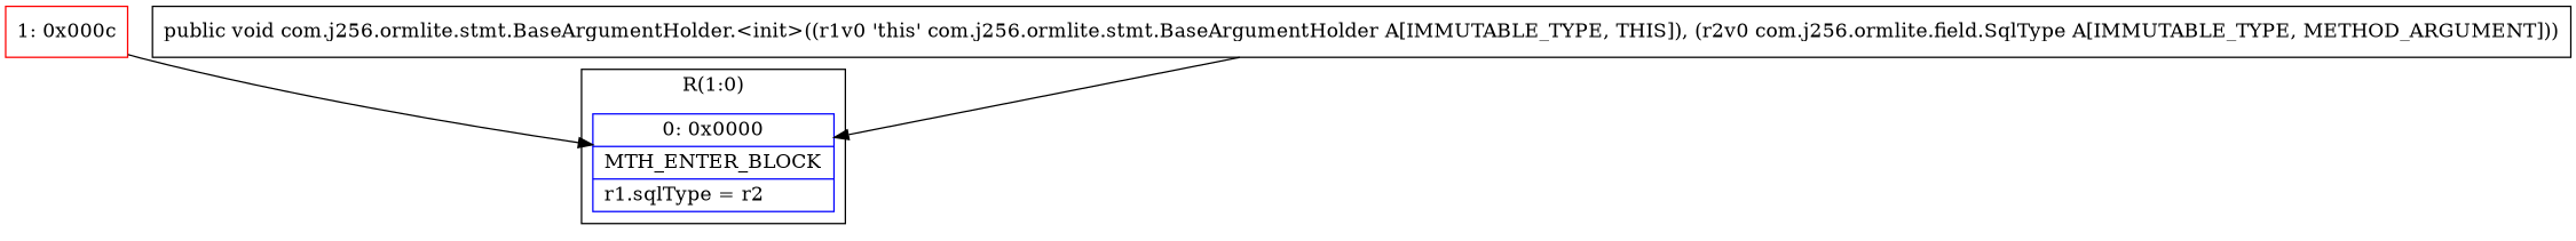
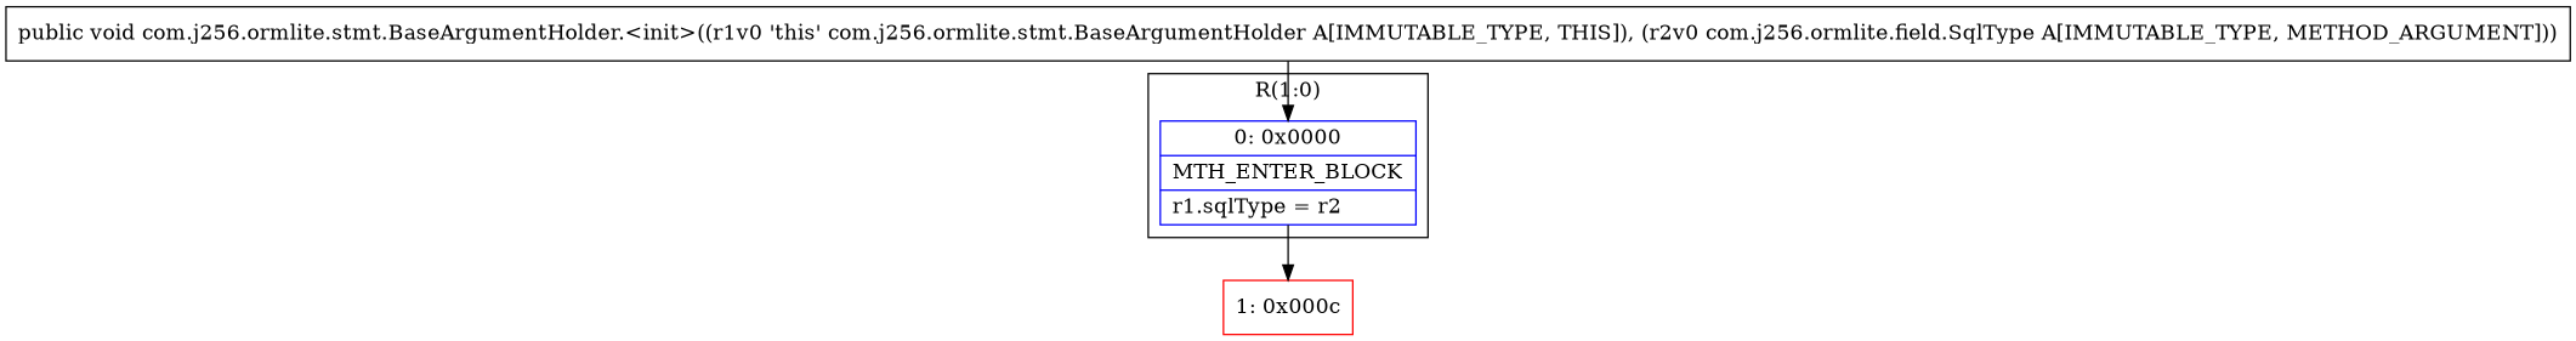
  digraph {
    node [shape=record]
    n1 [color=blue label="{0\:\ 0x0000|MTH_ENTER_BLOCK\l|r1.sqlType = r2\l}"]
    n2 [color=red label="{1\:\ 0x000c}"]
    n3 [label="{public void com.j256.ormlite.stmt.BaseArgumentHolder.\<init\>((r1v0 'this' com.j256.ormlite.stmt.BaseArgumentHolder A[IMMUTABLE_TYPE, THIS]), (r2v0 com.j256.ormlite.field.SqlType A[IMMUTABLE_TYPE, METHOD_ARGUMENT])) }"]
    subgraph cluster_1 {
      label="R(1:0)"
      n1
    }
-   n2 -> n1
+   n1 -> n2
    n3 -> n1
  }
